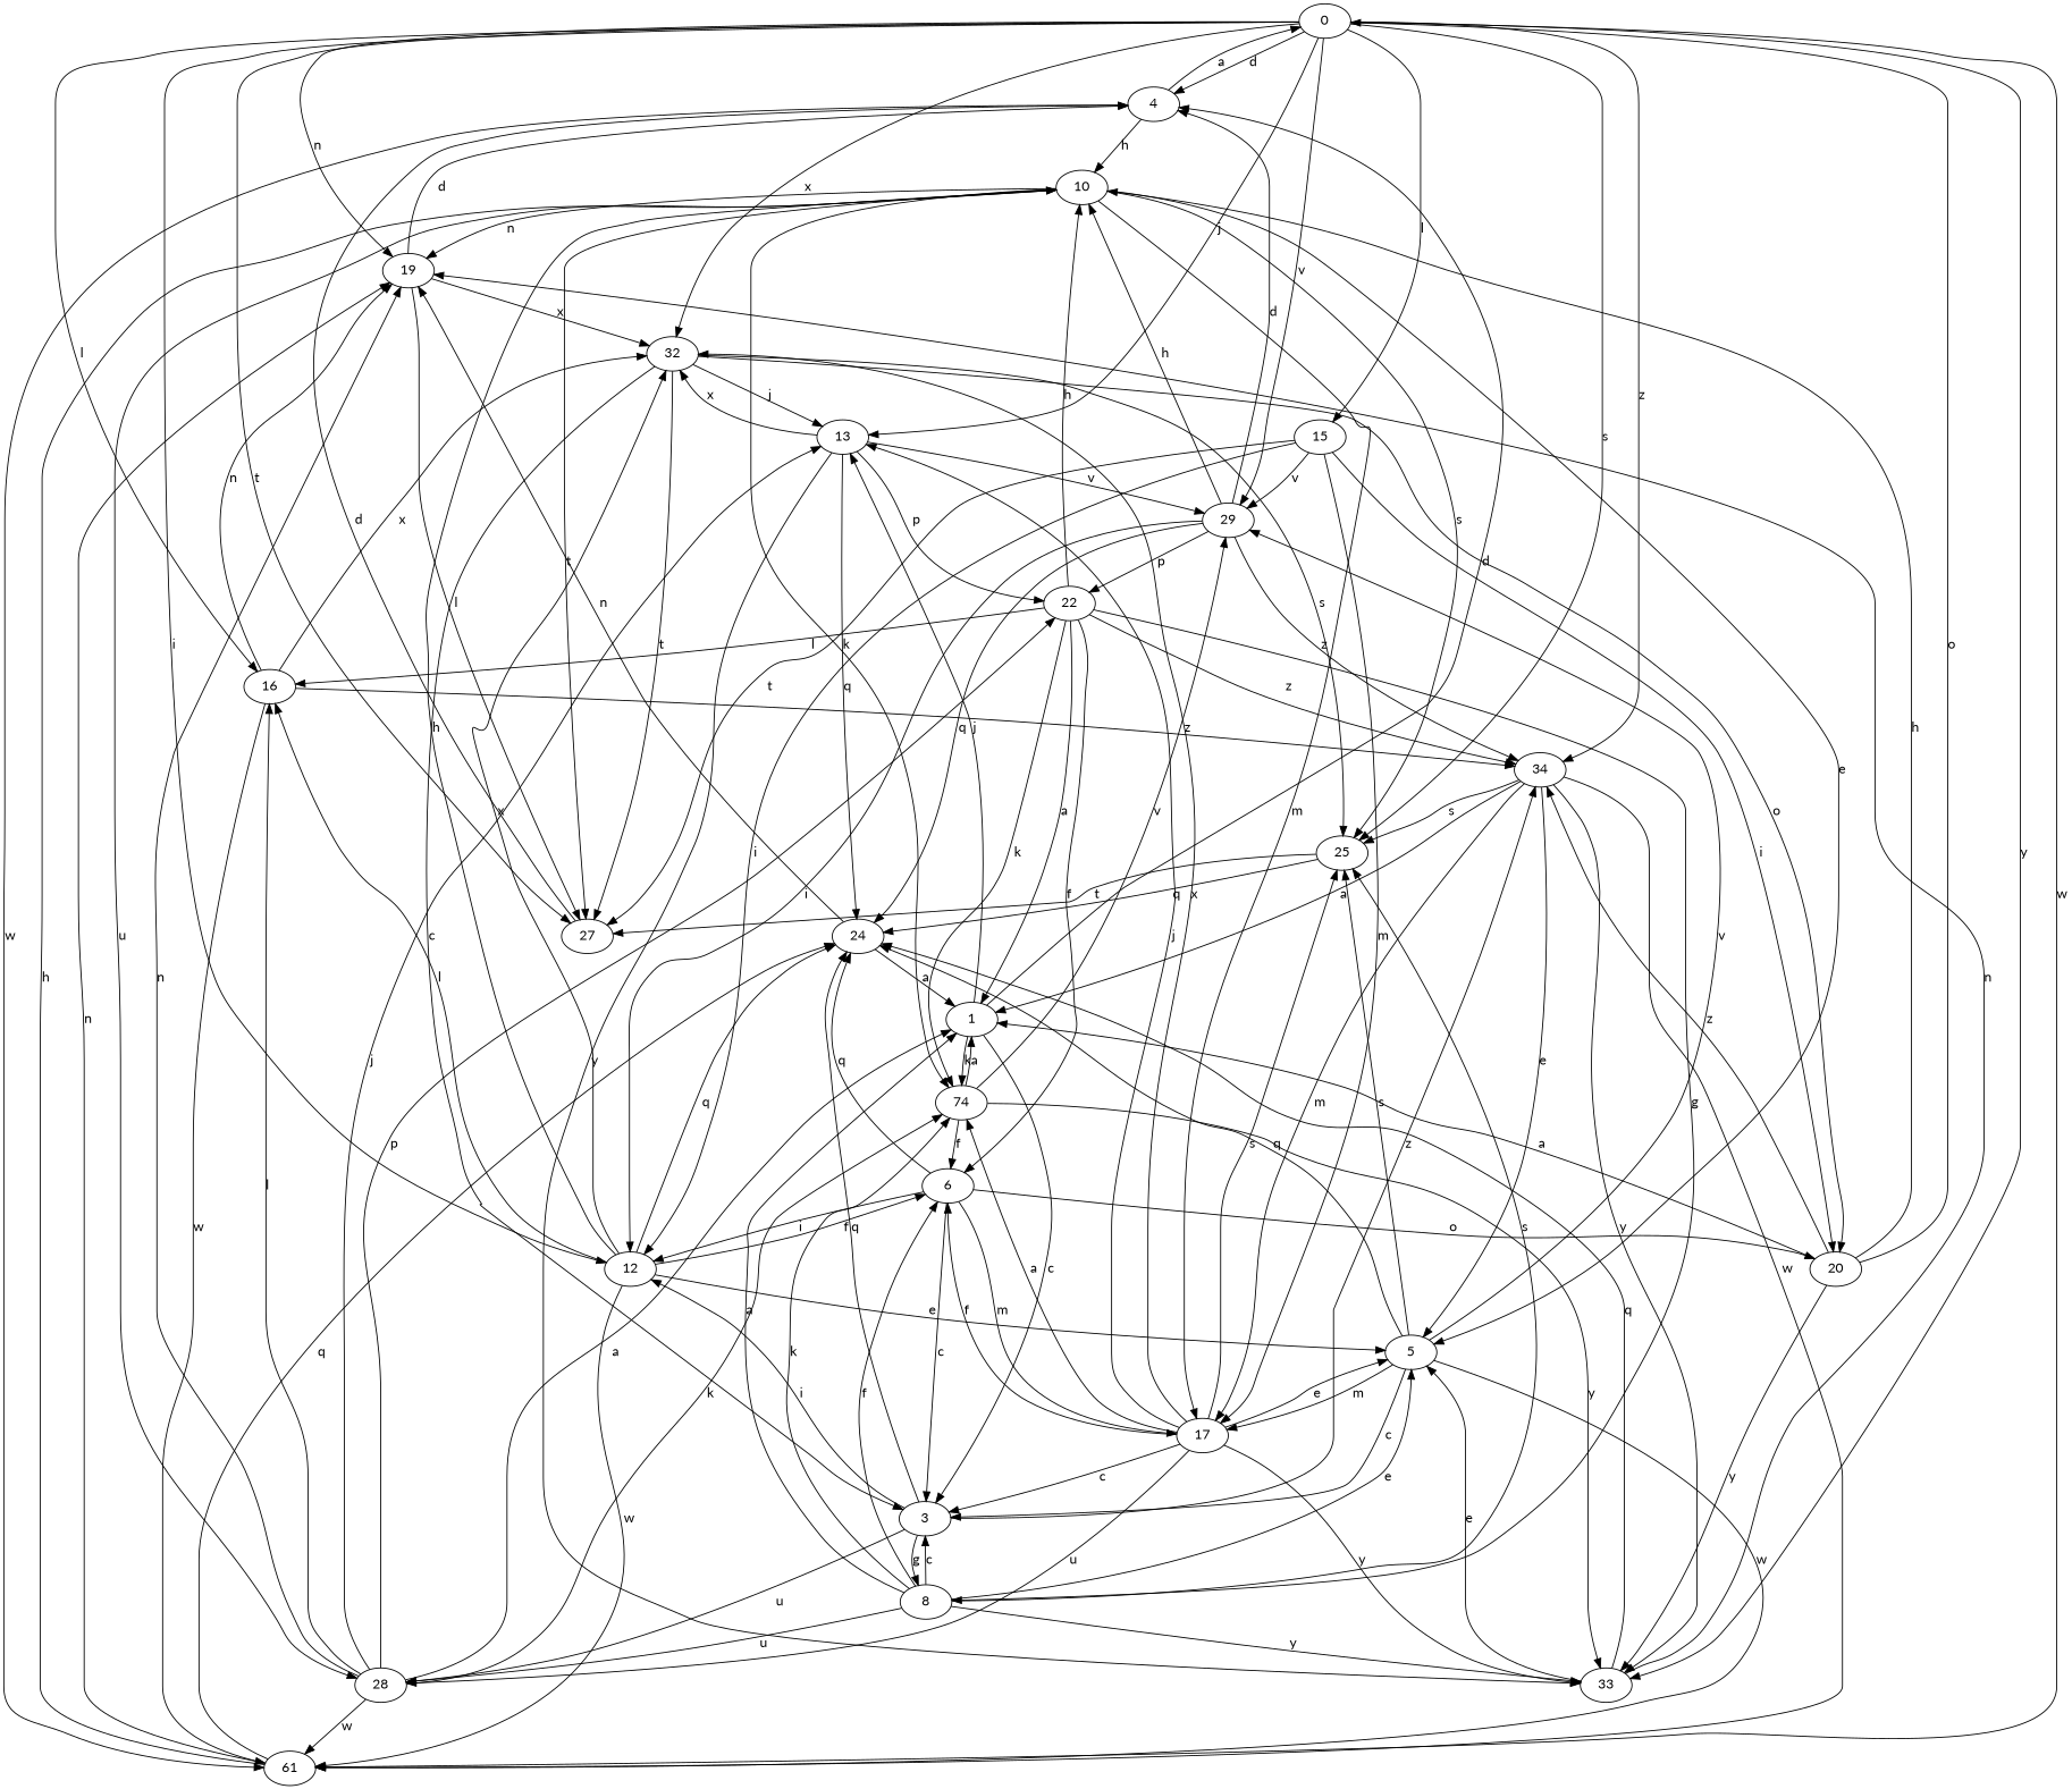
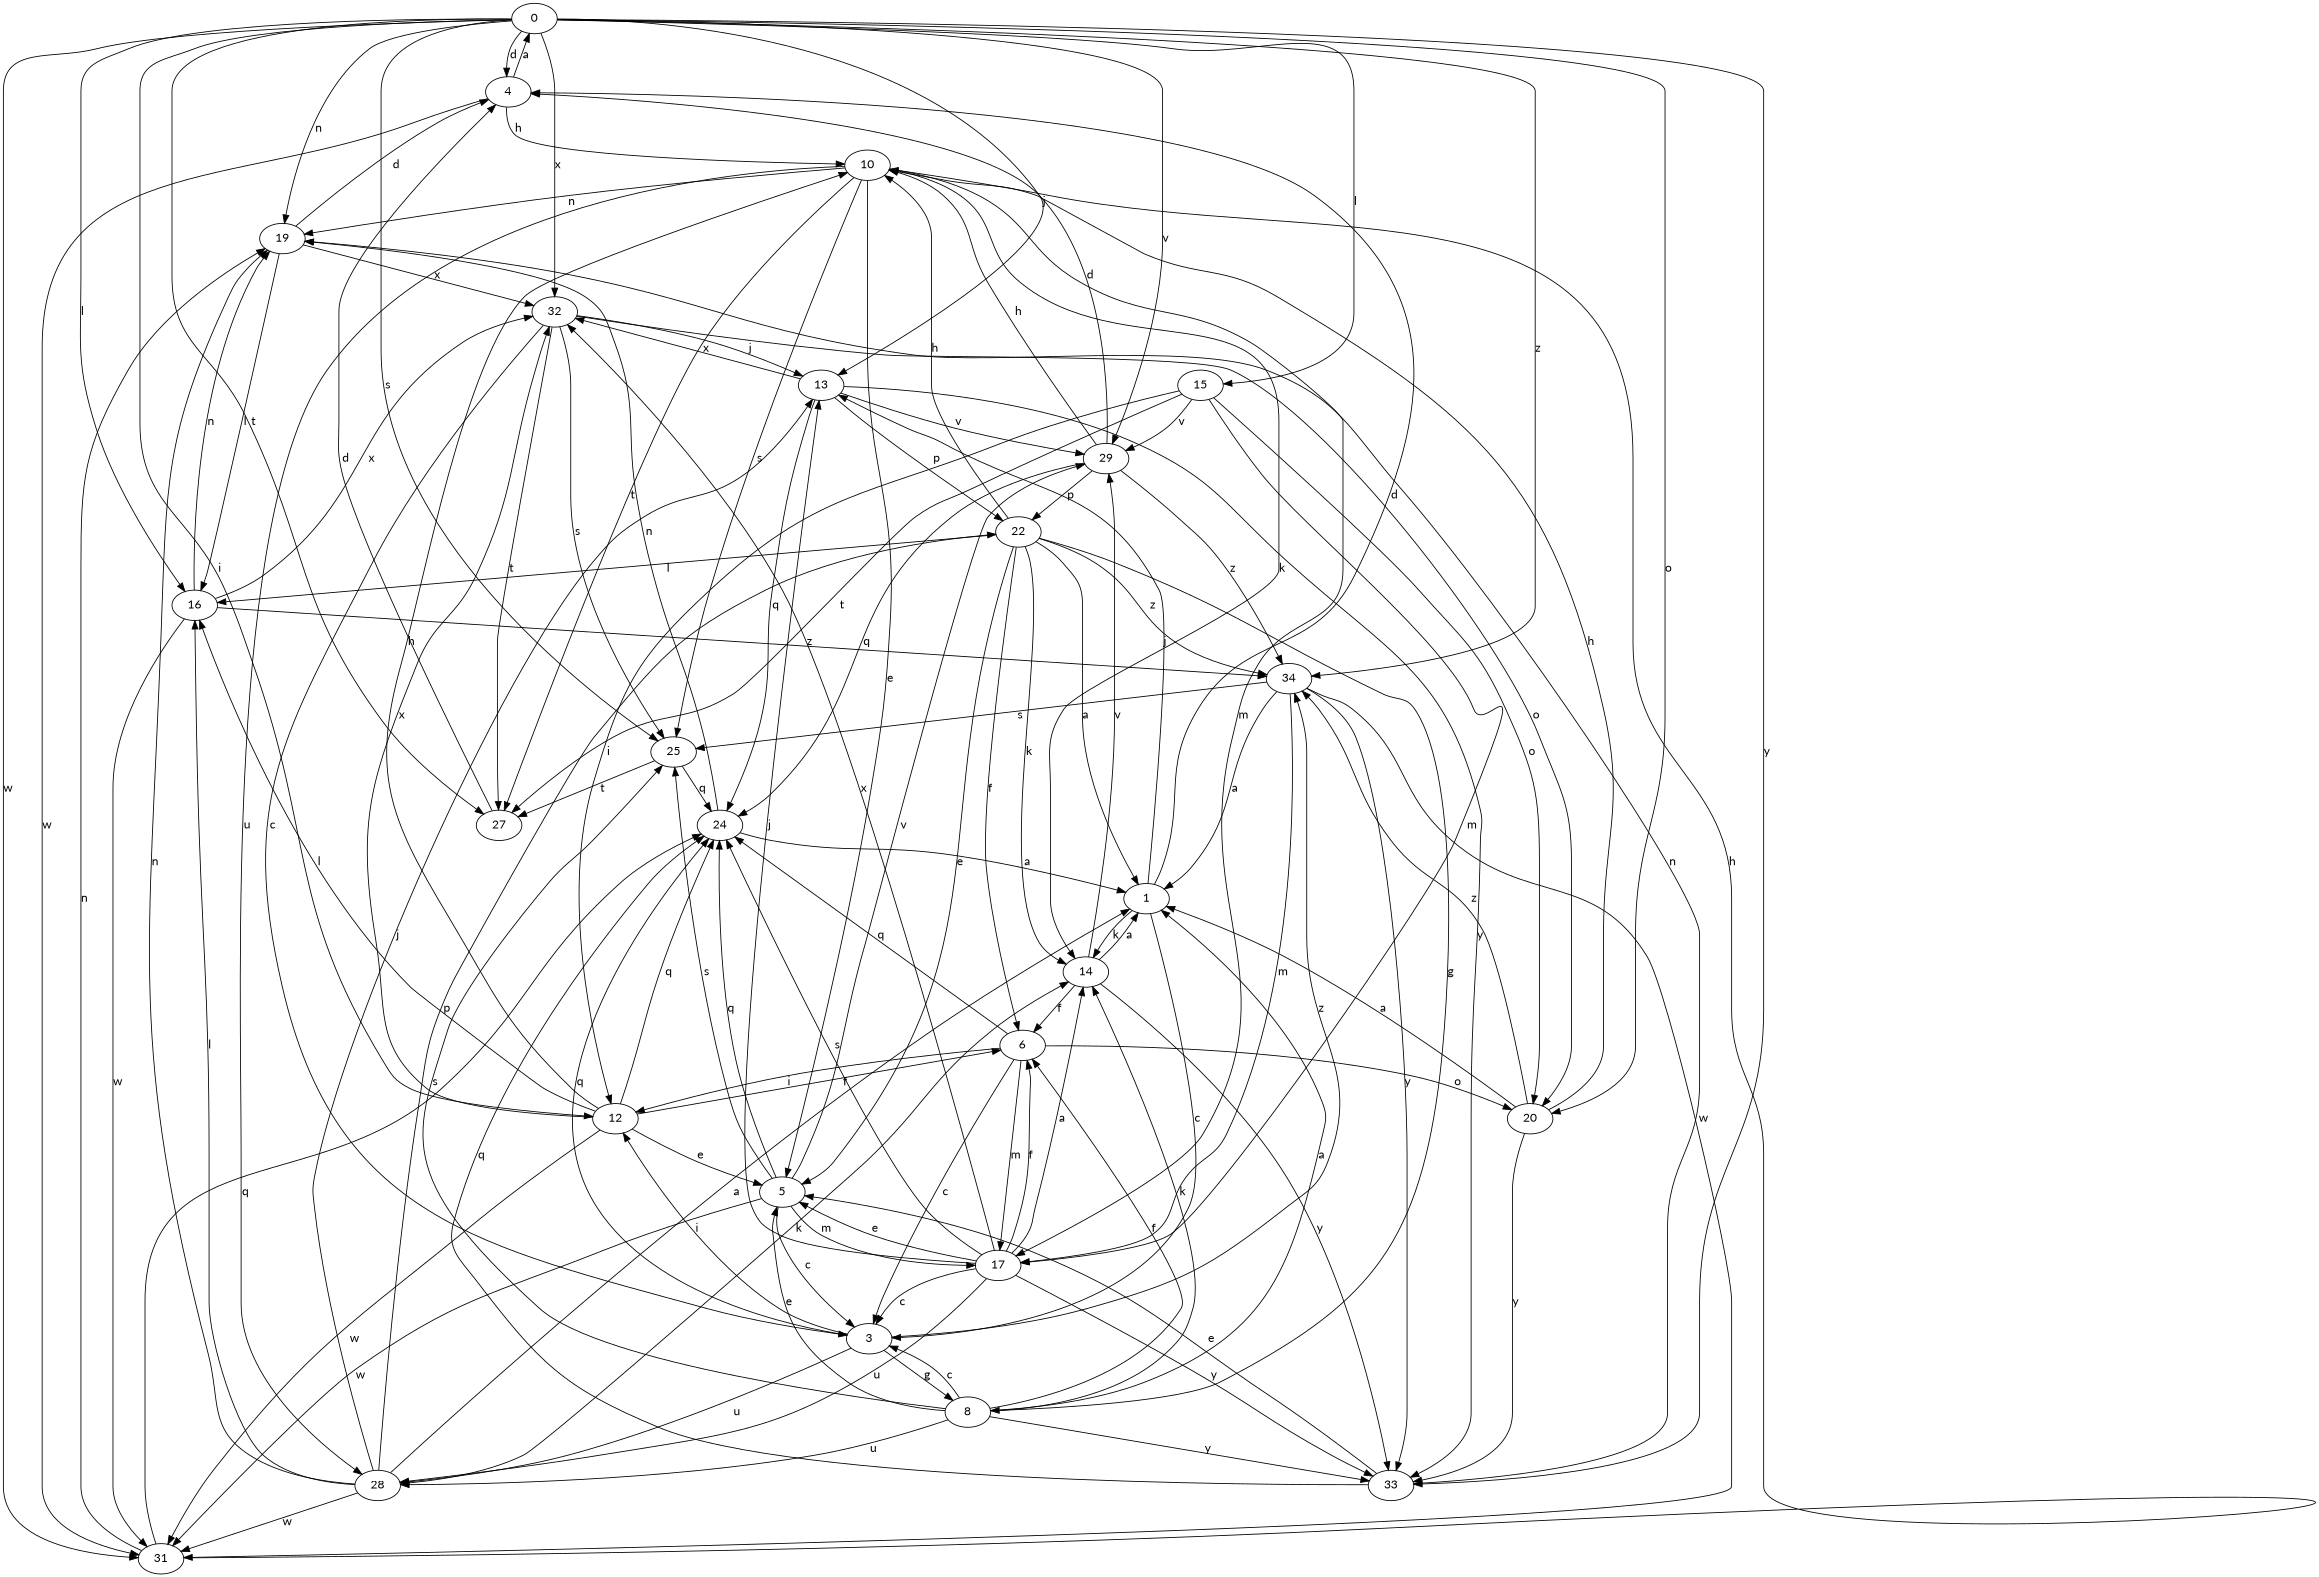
  strict digraph {
    fontname=Lato
    node [fontname=Lato]
    edge [fontname=Lato]
    0
    4
    12
    13
    15
    16
    19
    20
    25
    27
    29
-   31 [label=61]
+   31
    32
    33
    34
    10
    24
    5
    6
    22
    17
    1
    3
-   14 [label=74]
+   14
    8
    28
    0 -> 4 [label=d]
    0 -> 12 [label=i]
    0 -> 13 [label=j]
    0 -> 15 [label=l]
    0 -> 16 [label=l]
    0 -> 19 [label=n]
-   20 -> 0 [label=o]
+   0 -> 20 [label=o]
    0 -> 25 [label=s]
    0 -> 27 [label=t]
    0 -> 29 [label=v]
    0 -> 31 [label=w]
    0 -> 32 [label=x]
    0 -> 33 [label=y]
    0 -> 34 [label=z]
    4 -> 0 [label=a]
    4 -> 31 [label=w]
    4 -> 10 [label=h]
    12 -> 16 [label=l]
    12 -> 31 [label=w]
    12 -> 32 [label=x]
    12 -> 10 [label=h]
    12 -> 24 [label=q]
    12 -> 5 [label=e]
    12 -> 6 [label=f]
    13 -> 29 [label=v]
    13 -> 32 [label=x]
    13 -> 33 [label=y]
    13 -> 24 [label=q]
    13 -> 22 [label=p]
    15 -> 12 [label=i]
-   15 -> 20 [label=i]
+   15 -> 20 [label=o]
    15 -> 27 [label=t]
    15 -> 29 [label=v]
    15 -> 17 [label=m]
    16 -> 19 [label=n]
    16 -> 31 [label=w]
    16 -> 32 [label=x]
    16 -> 34 [label=z]
    19 -> 4 [label=d]
-   19 -> 27 [label=l]
+   19 -> 16 [label=l]
    19 -> 32 [label=x]
    20 -> 33 [label=y]
    20 -> 34 [label=z]
    20 -> 10 [label=h]
    20 -> 1 [label=a]
    25 -> 27 [label=t]
    25 -> 24 [label=q]
    27 -> 4 [label=d]
    29 -> 4 [label=d]
-   29 -> 12 [label=i]
    29 -> 34 [label=z]
    29 -> 10 [label=h]
    29 -> 24 [label=q]
    29 -> 22 [label=p]
    31 -> 19 [label=n]
    31 -> 10 [label=h]
    31 -> 24 [label=q]
    32 -> 13 [label=j]
    32 -> 20 [label=o]
    32 -> 25 [label=s]
    32 -> 27 [label=t]
    32 -> 3 [label=c]
    33 -> 19 [label=n]
    33 -> 24 [label=q]
    33 -> 5 [label=e]
    34 -> 25 [label=s]
    34 -> 31 [label=w]
    34 -> 33 [label=y]
-   34 -> 5 [label=e]
+   22 -> 5 [label=e]
    34 -> 17 [label=m]
    34 -> 1 [label=a]
    10 -> 19 [label=n]
    10 -> 25 [label=s]
    10 -> 27 [label=t]
    10 -> 5 [label=e]
    10 -> 17 [label=m]
    10 -> 14 [label=k]
    10 -> 28 [label=u]
    24 -> 19 [label=n]
    24 -> 1 [label=a]
    5 -> 25 [label=s]
    5 -> 29 [label=v]
    5 -> 31 [label=w]
    5 -> 24 [label=q]
    5 -> 17 [label=m]
    5 -> 3 [label=c]
    6 -> 12 [label=i]
    6 -> 20 [label=o]
    6 -> 24 [label=q]
    6 -> 17 [label=m]
    6 -> 3 [label=c]
    22 -> 16 [label=l]
    22 -> 34 [label=z]
    22 -> 10 [label=h]
    22 -> 6 [label=f]
    22 -> 1 [label=a]
    22 -> 14 [label=k]
    22 -> 8 [label=g]
    17 -> 13 [label=j]
-   17 -> 25 [label=s]
+   17 -> 24 [label=s]
    17 -> 32 [label=x]
    17 -> 33 [label=y]
    17 -> 5 [label=e]
    17 -> 6 [label=f]
    17 -> 3 [label=c]
    17 -> 14 [label=a]
    17 -> 28 [label=u]
    1 -> 4 [label=d]
    1 -> 13 [label=j]
    1 -> 3 [label=c]
    1 -> 14 [label=k]
    3 -> 12 [label=i]
    3 -> 34 [label=z]
    3 -> 24 [label=q]
    3 -> 8 [label=g]
    3 -> 28 [label=u]
    14 -> 29 [label=v]
    14 -> 33 [label=y]
    14 -> 6 [label=f]
    14 -> 1 [label=a]
    8 -> 25 [label=s]
    8 -> 33 [label=y]
    8 -> 5 [label=e]
    8 -> 6 [label=f]
    8 -> 1 [label=a]
    8 -> 3 [label=c]
    8 -> 14 [label=k]
    8 -> 28 [label=u]
    28 -> 13 [label=j]
    28 -> 16 [label=l]
    28 -> 19 [label=n]
    28 -> 31 [label=w]
    28 -> 22 [label=p]
    28 -> 1 [label=a]
    28 -> 14 [label=k]
  }
